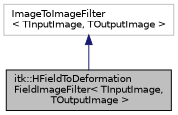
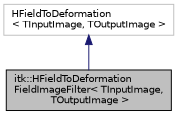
  digraph {
    fontname="DejaVu Sans"
    node [fontname="DejaVu Sans" fontsize=10 shape=record]
    n1 [color=black fillcolor=grey75 fontcolor=black height=0.2 label="itk::HFieldToDeformation\lFieldImageFilter\< TInputImage,\l TOutputImage \>" style=filled width=0.4]
-   n2 [color=grey75 height=0.2 label="ImageToImageFilter\l\< TInputImage, TOutputImage \>" width=0.4]
+   n2 [color=grey75 height=0.2 label="HFieldToDeformation\l\< TInputImage, TOutputImage \>" width=0.4]
    n2 -> n1 [color=midnightblue dir=back fontname="DejaVu Sans" fontsize=10 labelfontname=Helvetica labelfontsize=10 style=solid]
  }
